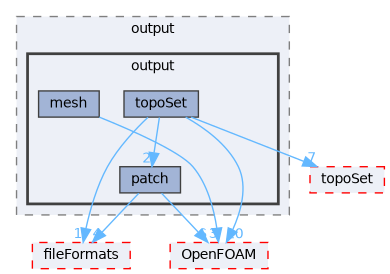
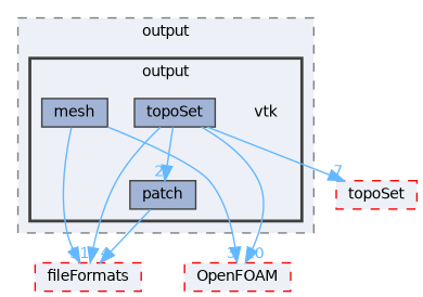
  digraph {
    compound=true
    node [fontname=Helvetica fontsize=10 shape=box color=grey25 fillcolor="#a2b4d6" style=filled]
    edge [color=steelblue1 fontcolor=steelblue1 fontname=Helvetica fontsize=10 headlabel=3 labeldistance=1.5 labelfontname=Helvetica labelfontsize=10]
+   n1 [height=0.2 label=vtk shape=plaintext width=0.4 color="" fillcolor="" style=""]
    n2 [height=0.2 label=mesh width=0.4]
    n3 [height=0.2 label=patch width=0.4]
    n4 [height=0.2 label=topoSet width=0.4]
    n5 [color=red fillcolor="#edf0f7" height=0.2 label=fileFormats style="filled,dashed" width=0.4]
    n6 [color=red fillcolor="#edf0f7" height=0.2 label=OpenFOAM style="filled,dashed" width=0.4]
    n7 [color=red fillcolor="#edf0f7" height=0.2 label=topoSet style="filled,dashed" width=0.4]
    subgraph cluster_1 {
      bgcolor="#edf0f7"
      fontname=Helvetica
      fontsize=10
      label=output
      pencolor=grey50
      style="filled,dashed"
      subgraph cluster_2 {
        bgcolor="#edf0f7"
        fontname=Helvetica
        fontsize=10
        pencolor=grey25
        style="filled,bold"
+       n1
        n2
        n3
        n4
      }
    }
+   n2 -> n5
    n2 -> n6
    n3 -> n5 [headlabel=4]
-   n3 -> n6 [headlabel=6]
    n4 -> n3 [headlabel=2]
    n4 -> n5 [headlabel=1]
    n4 -> n6 [headlabel=10]
    n4 -> n7 [headlabel=7]
  }
